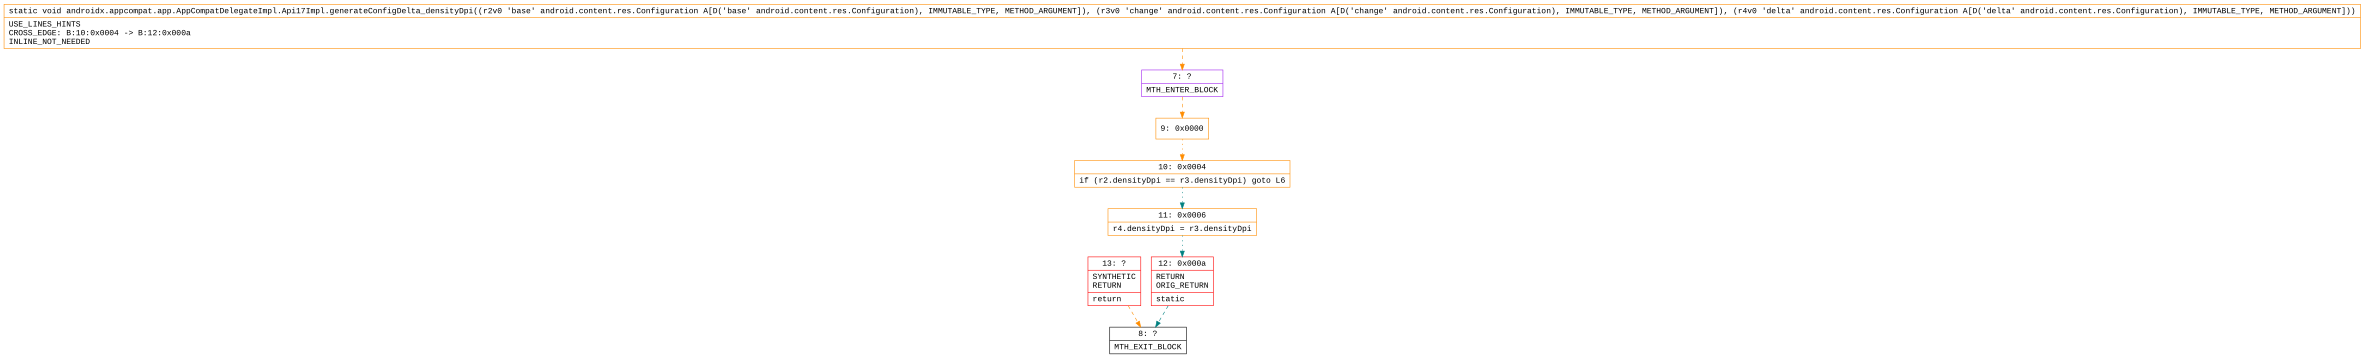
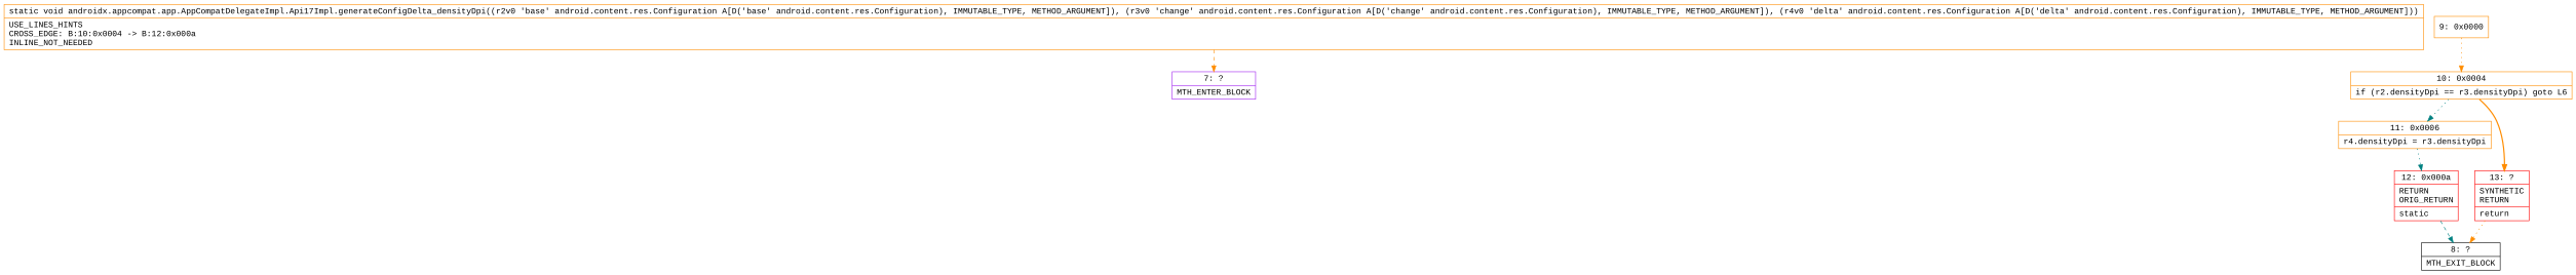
  digraph {
    fontname="Liberation Mono"
    node [color=darkorange fontname="Liberation Mono" shape=record]
    edge [color=darkorange fontname="Liberation Mono" style=dashed]
    n1 [color=purple label="{7\:\ ?|MTH_ENTER_BLOCK\l}"]
    n2 [label="{9\:\ 0x0000}"]
    n3 [label="{10\:\ 0x0004|if (r2.densityDpi == r3.densityDpi) goto L6\l}"]
    n4 [label="{11\:\ 0x0006|r4.densityDpi = r3.densityDpi\l}"]
    n5 [color=red label="{13\:\ ?|SYNTHETIC\lRETURN\l|return\l}"]
    n6 [color=red label="{12\:\ 0x000a|RETURN\lORIG_RETURN\l|static\l}"]
    n7 [color=black label="{8\:\ ?|MTH_EXIT_BLOCK\l}"]
    n8 [label="{static void androidx.appcompat.app.AppCompatDelegateImpl.Api17Impl.generateConfigDelta_densityDpi((r2v0 'base' android.content.res.Configuration A[D('base' android.content.res.Configuration), IMMUTABLE_TYPE, METHOD_ARGUMENT]), (r3v0 'change' android.content.res.Configuration A[D('change' android.content.res.Configuration), IMMUTABLE_TYPE, METHOD_ARGUMENT]), (r4v0 'delta' android.content.res.Configuration A[D('delta' android.content.res.Configuration), IMMUTABLE_TYPE, METHOD_ARGUMENT]))  | USE_LINES_HINTS\lCROSS_EDGE: B:10:0x0004 \-\> B:12:0x000a\lINLINE_NOT_NEEDED\l}"]
-   n1 -> n2
    n2 -> n3 [style=dotted]
    n3 -> n4 [color=teal style=dotted]
+   n3 -> n5 [style=bold]
    n4 -> n6 [color=teal style=dotted]
-   n5 -> n7
+   n5 -> n7 [style=dotted]
    n6 -> n7 [color=teal]
    n8 -> n1
  }
